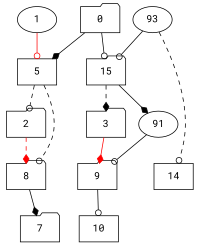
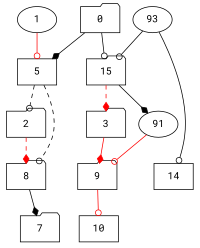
  digraph {
    fontname="Roboto Mono"
    node [fontname="Roboto Mono" shape=folder]
    edge [arrowhead=odot color=black fontname="Roboto Mono" style=solid weight=0]
    5 [shape=box]
    0
    n3 [label=15]
    2
    8
    3
    n7 [label=91 shape=ellipse]
    7
    9
    10 [shape=box]
    1 [shape=ellipse]
    n12 [label=93 shape=ellipse]
    14 [shape=box]
    5 -> 2 [style=dashed]
    5 -> 8 [style=dashed]
    0 -> 5 [arrowhead=diamond]
    0 -> n3
-   n3 -> 3 [arrowhead=diamond style=dashed weight=2]
+   n3 -> 3 [arrowhead=diamond color=red style=dashed weight=2]
    n3 -> n7 [arrowhead=diamond]
    2 -> 8 [arrowhead=diamond color=red style=dashed weight=1]
    8 -> 7 [arrowhead=diamond]
    3 -> 9 [arrowhead=diamond color=red]
-   n7 -> 9
-   9 -> 10
+   n7 -> 9 [color=red]
+   9 -> 10 [color=red]
    1 -> 5 [color=red weight=1]
    n12 -> n3
-   n12 -> 14 [style=dashed]
+   n12 -> 14
  }
